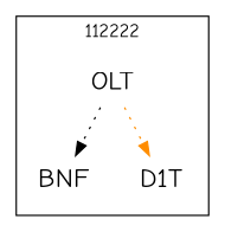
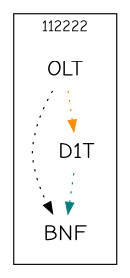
  strict digraph {
    fontname="Comic Neue"
    node [color=gray40 fontname="Comic Neue" fontsize=20 shape=plaintext]
    edge [fontname="Comic Neue" style=dotted]
    n1 [label=BNF]
    n2 [label=D1T]
    n3 [color=darkgreen label=OLT]
    subgraph cluster_1 {
      label=112222
      labeldoc=t
      n1
      n2
      n3
    }
+   n2 -> n1 [color=teal]
    n3 -> n1 [color=black]
    n3 -> n2 [color=darkorange]
  }
